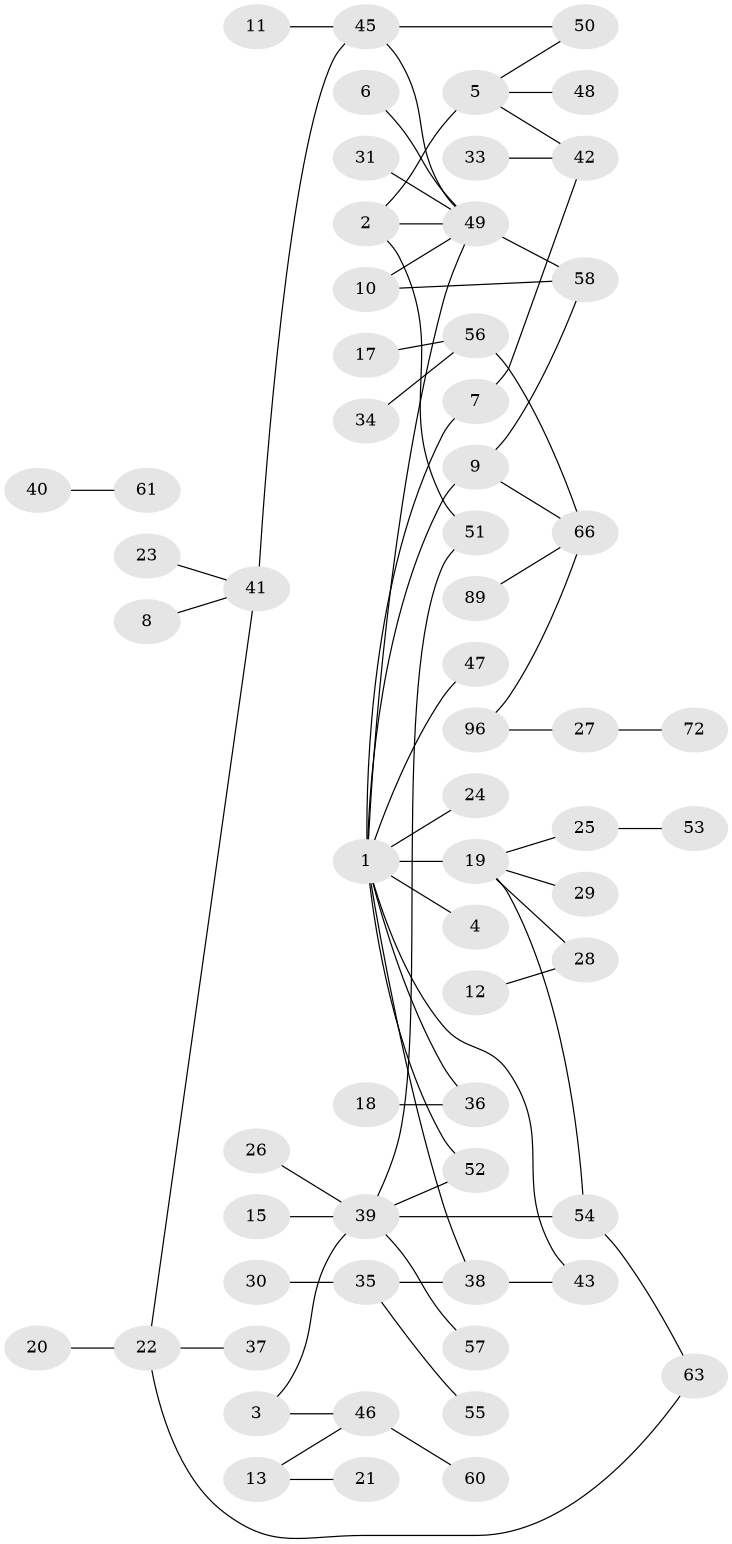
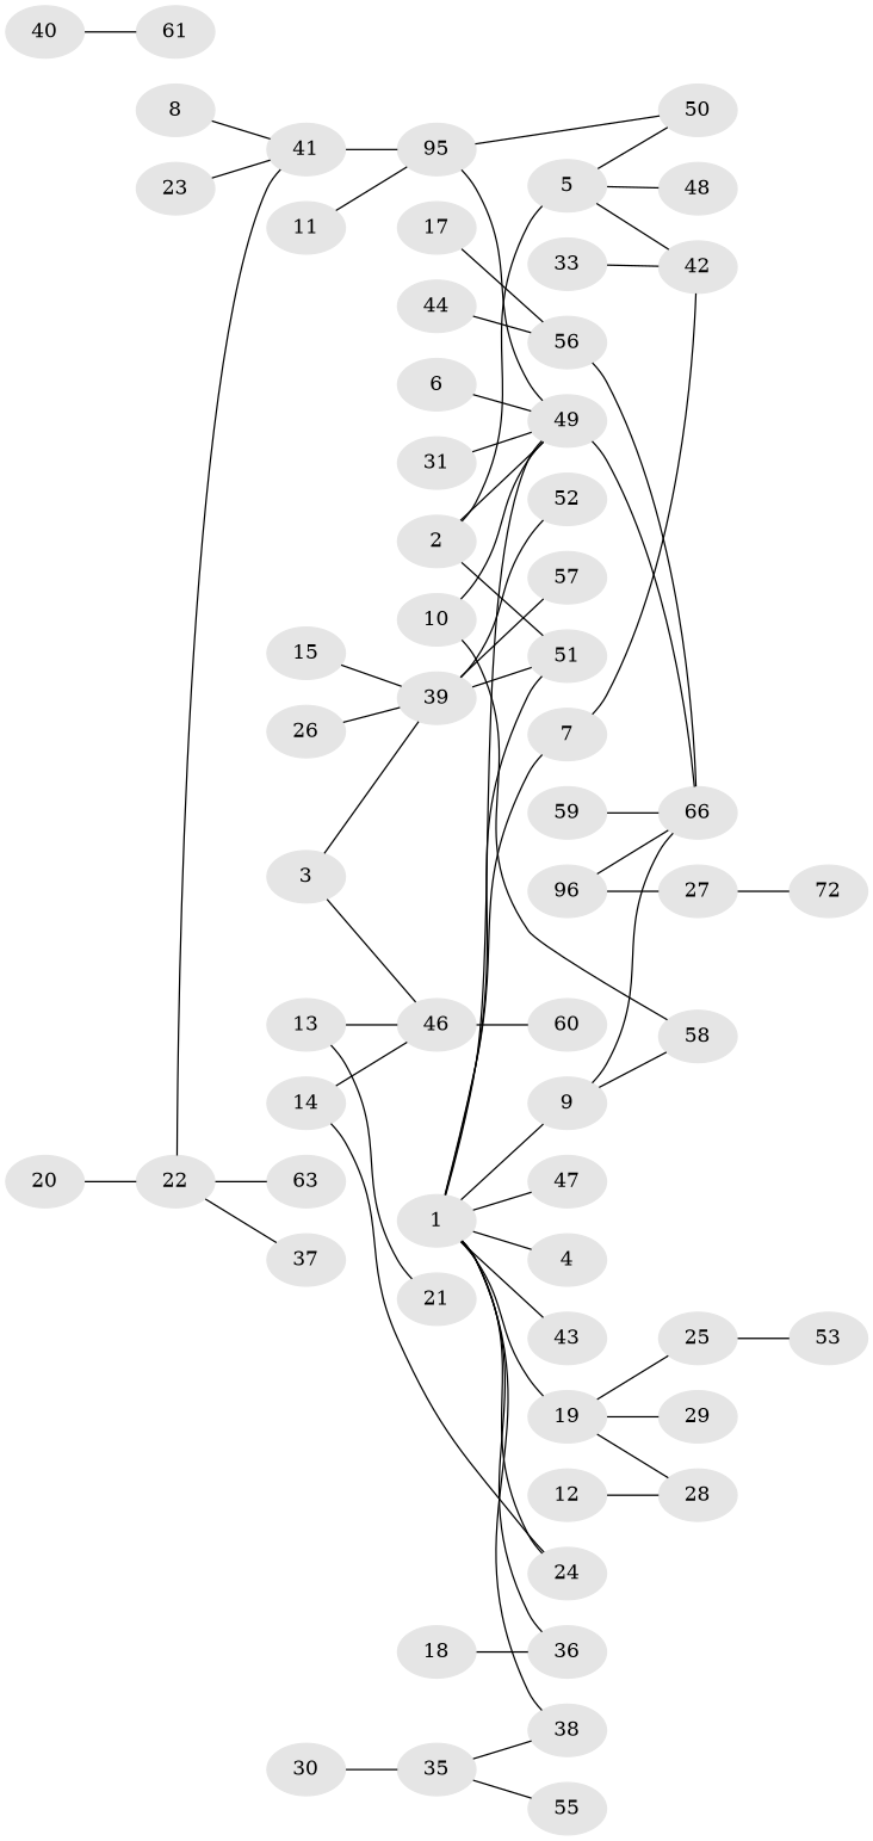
  graph {
    rankdir=LR
    node [color=gray90 style=filled]
    edge [weight=1.0]
    1
    4
    7
    9
    19
    24
    36
    38
    43
    47
    49
    51
    42
    58
    n15 [label=66]
    28
    25
    29
-   54
    2
    5
    48
    50
    3
    39
    46
    52
    57
    60
    6
    8
    41
-   45
+   45 [label=95]
    10
    11
    12
    13
    21
+   14
    15
    n41 [label=96]
    27
    n43 [label=72]
    17
    56
    18
    53
    63
    20
    22
    37
    23
    26
    30
    35
    55
    31
    33
    40
    61
-   44 [label=34]
-   59 [label=89]
+   44
+   59
    1 -- 4
    1 -- 7
    1 -- 9
    1 -- 19
    1 -- 24
    1 -- 36
    1 -- 38
    1 -- 43
    1 -- 47
    1 -- 49
-   1 -- 52
+   1 -- 51
    7 -- 42
    9 -- 58
    9 -- n15
    19 -- 28
    19 -- 25
    19 -- 29
-   19 -- 54
-   38 -- 43
-   49 -- 58
+   49 -- n15
    25 -- 53
-   54 -- 63
    2 -- 49
    2 -- 51
    2 -- 5
    5 -- 42
    5 -- 48
    5 -- 50
    3 -- 39
    3 -- 46
    39 -- 51
-   39 -- 54
    39 -- 52
    39 -- 57
    46 -- 60
    6 -- 49
    8 -- 41
    41 -- 45
    45 -- 49
    45 -- 50
    10 -- 49
    10 -- 58
    11 -- 45
    12 -- 28
    13 -- 46
    13 -- 21
+   14 -- 24
+   14 -- 46
    15 -- 39
    n41 -- n15
    n41 -- 27
    27 -- n43
    17 -- 56
    56 -- n15
    18 -- 36
    20 -- 22
    22 -- 41
    22 -- 63
    22 -- 37
    23 -- 41
    26 -- 39
    30 -- 35
    35 -- 38
    35 -- 55
    31 -- 49
    33 -- 42
    40 -- 61
    44 -- 56
    59 -- n15
  }
